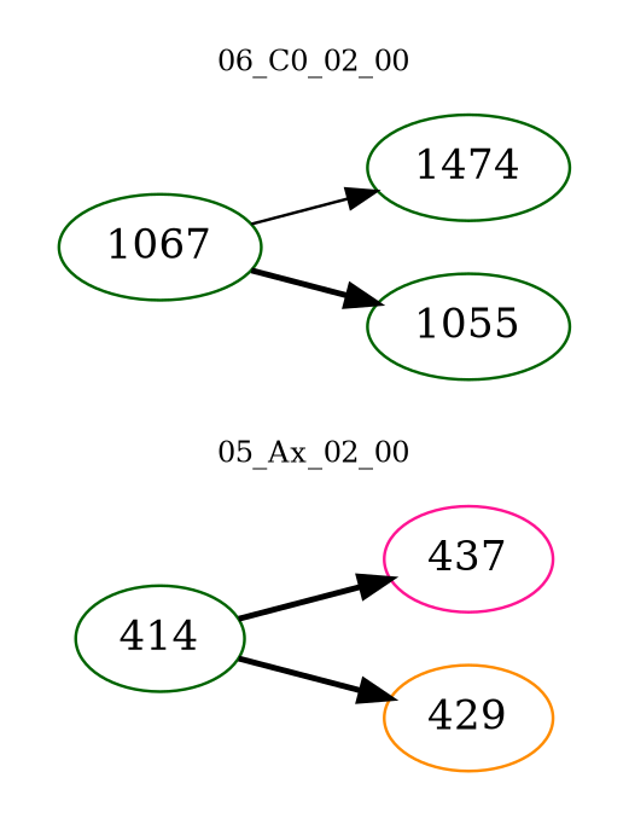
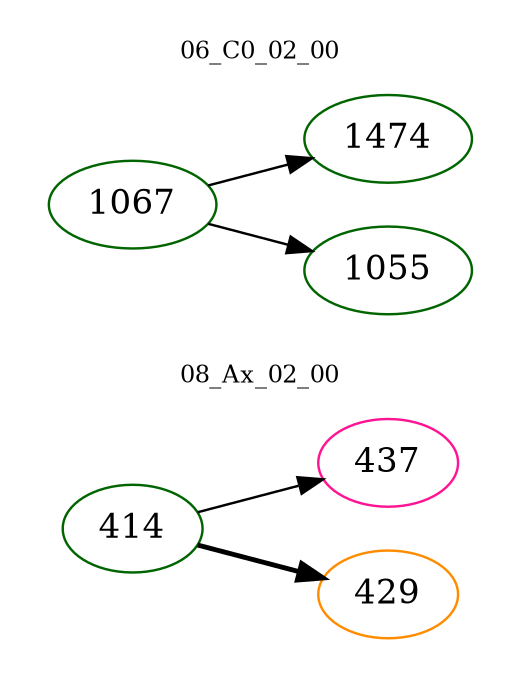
  digraph {
    rankdir=LR
    node [color=darkgreen]
    edge [color=black style=bold]
    n1 [label=414]
    n2 [color=darkorange label=429]
    n3 [color=deeppink label=437]
    n4 [label=1067]
    n5 [label=1055]
    n6 [label=1474]
    subgraph cluster_1 {
      color=white
      fontsize=10
-     label="05_Ax_02_00"
+     label="08_Ax_02_00"
      n1
      n2
      n3
    }
    subgraph cluster_2 {
      color=white
      fontsize=10
      label="06_C0_02_00"
      n4
      n5
      n6
    }
    n1 -> n2
-   n1 -> n3
-   n4 -> n5
+   n1 -> n3 [style=solid]
+   n4 -> n5 [style=solid]
    n4 -> n6 [style=solid]
  }
